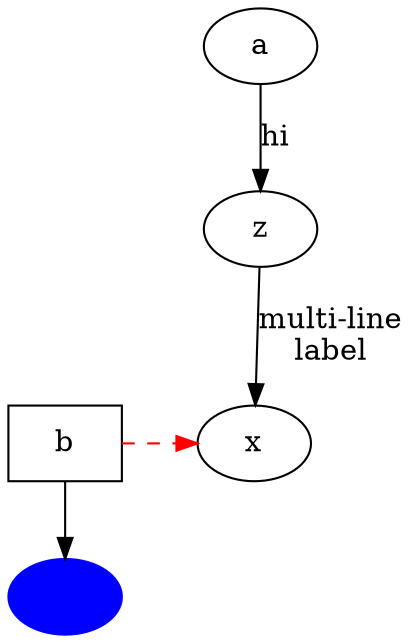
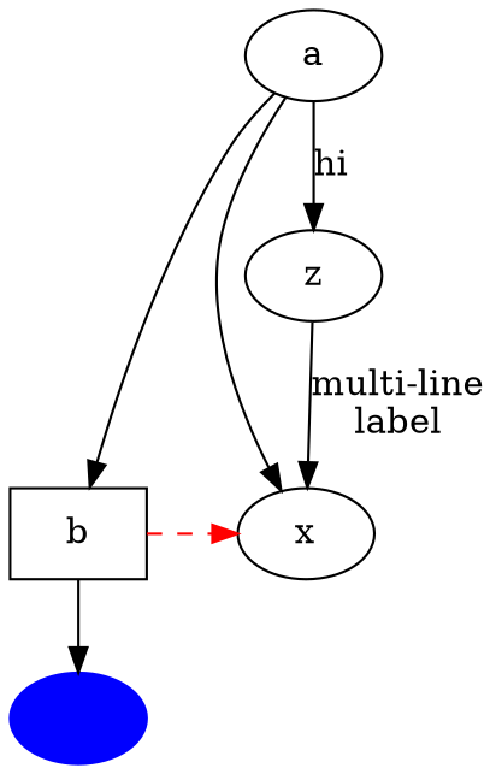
  digraph {
    b [shape=box]
    x
    n3 [color=blue fontcolor=red fontname="Palatino-Italic" fontsize=9223372036854775785 label="hello\nworld" style=filled]
    a
    z
    subgraph sub_1 {
      rank=same
      b
      x
    }
    b -> x [color=red style=dashed]
    b -> n3
+   a -> b
+   a -> x
    a -> z [label=hi weight=100]
    z -> x [label="multi-line\nlabel"]
  }
